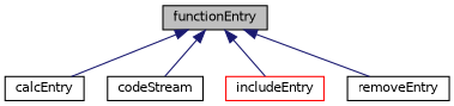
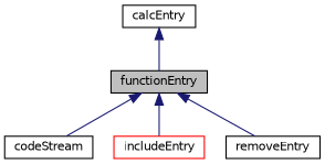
  digraph {
    node [color=black fontname=Helvetica fontsize=10 shape=record]
    edge [color=midnightblue dir=back fontname=Helvetica fontsize=10 labelfontname=Helvetica labelfontsize=10 style=solid]
    n1 [fillcolor=grey75 fontcolor=black height=0.2 label=functionEntry style=filled width=0.4]
    n2 [height=0.2 label=calcEntry width=0.4]
    n3 [height=0.2 label=codeStream width=0.4]
    n4 [color=red height=0.2 label=includeEntry width=0.4]
    n5 [height=0.2 label=removeEntry width=0.4]
-   n1 -> n2
+   n2 -> n1
    n1 -> n3
    n1 -> n4
    n1 -> n5
  }
